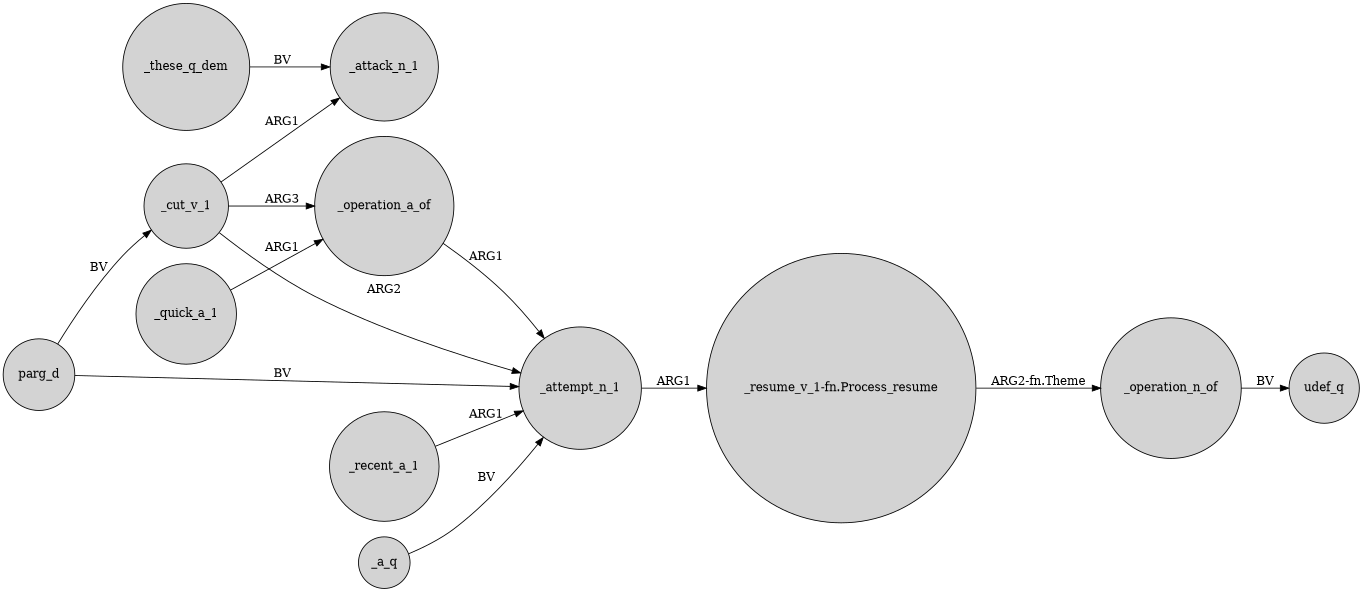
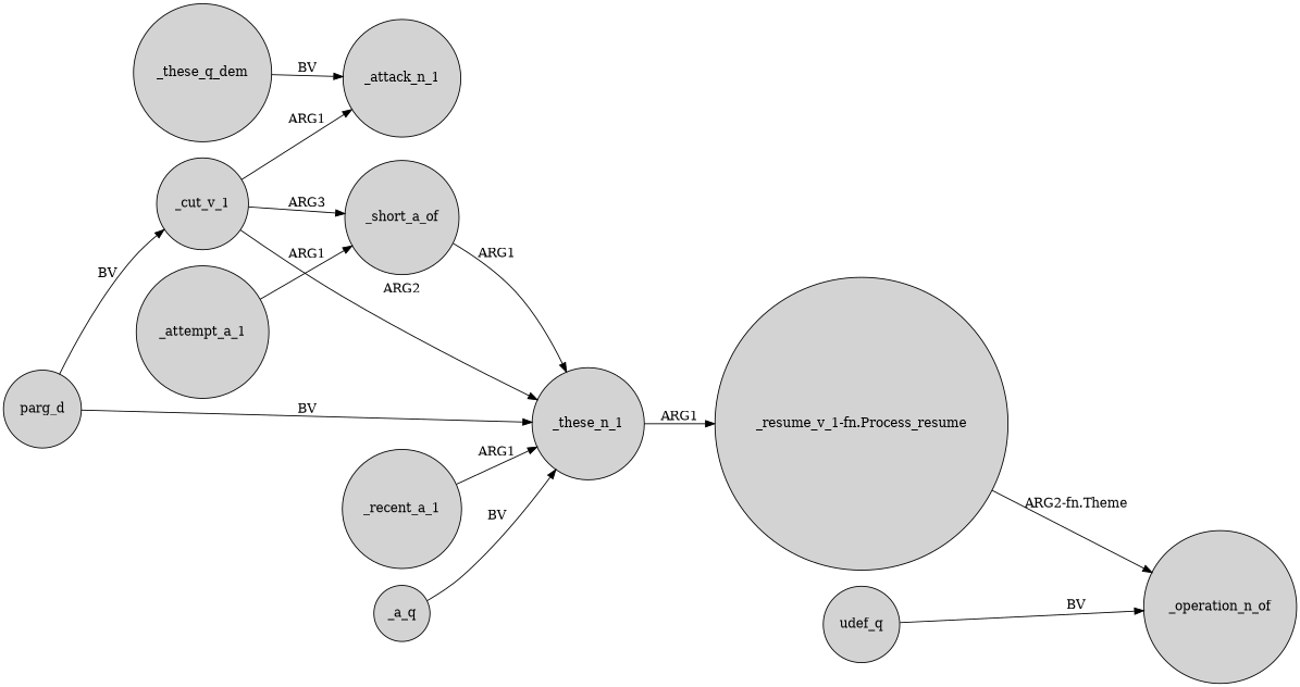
  digraph {
    rankdir=LR
    node [shape=circle style=filled]
    _these_q_dem
    _attack_n_1
    "_resume_v_1-fn.Process_resume"
    _operation_n_of
-   _attempt_n_1
-   _short_a_of [label=_operation_a_of]
+   _attempt_n_1 [label=_these_n_1]
+   _short_a_of
    parg_d
    _cut_v_1
    _recent_a_1
    _a_q
    udef_q
-   _quick_a_1
+   _quick_a_1 [label=_attempt_a_1]
    _these_q_dem -> _attack_n_1 [label=BV]
    "_resume_v_1-fn.Process_resume" -> _operation_n_of [label="ARG2-fn.Theme"]
    _attempt_n_1 -> "_resume_v_1-fn.Process_resume" [label=ARG1]
    _short_a_of -> _attempt_n_1 [label=ARG1]
    parg_d -> _attempt_n_1 [label=BV]
    parg_d -> _cut_v_1 [label=BV]
    _cut_v_1 -> _attack_n_1 [label=ARG1]
    _cut_v_1 -> _attempt_n_1 [label=ARG2]
    _cut_v_1 -> _short_a_of [label=ARG3]
    _recent_a_1 -> _attempt_n_1 [label=ARG1]
    _a_q -> _attempt_n_1 [label=BV]
-   _operation_n_of -> udef_q [label=BV]
+   udef_q -> _operation_n_of [label=BV]
    _quick_a_1 -> _short_a_of [label=ARG1]
  }
